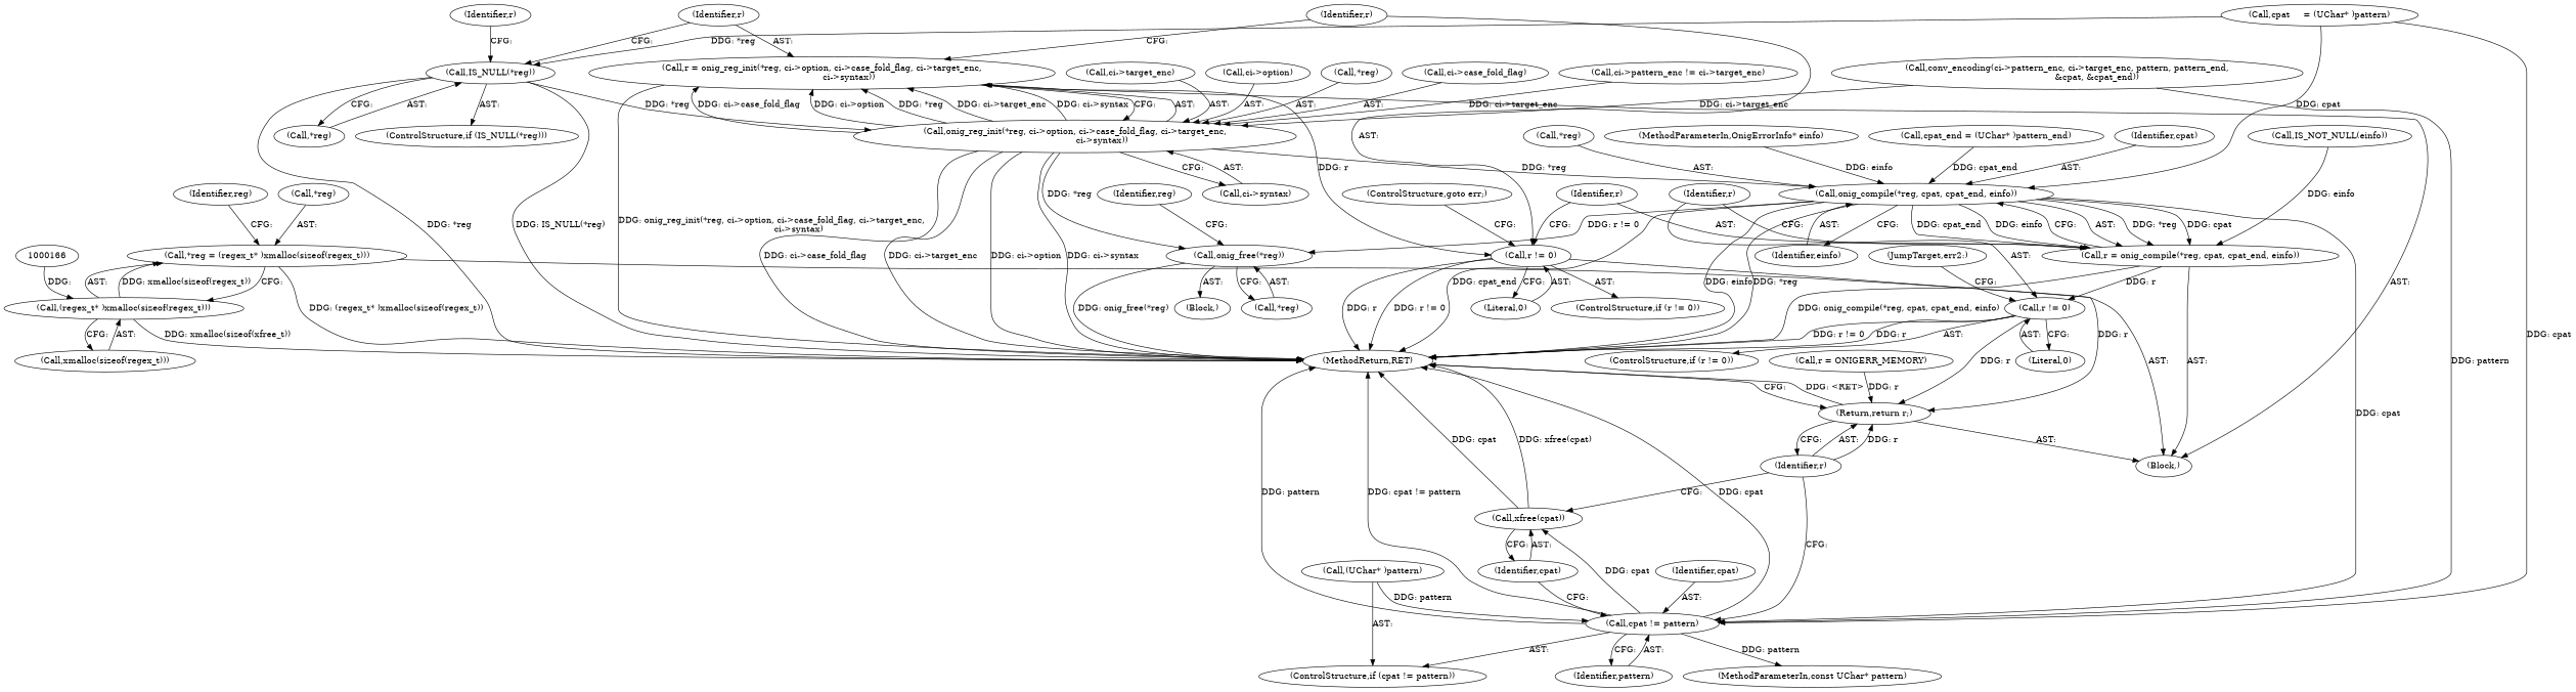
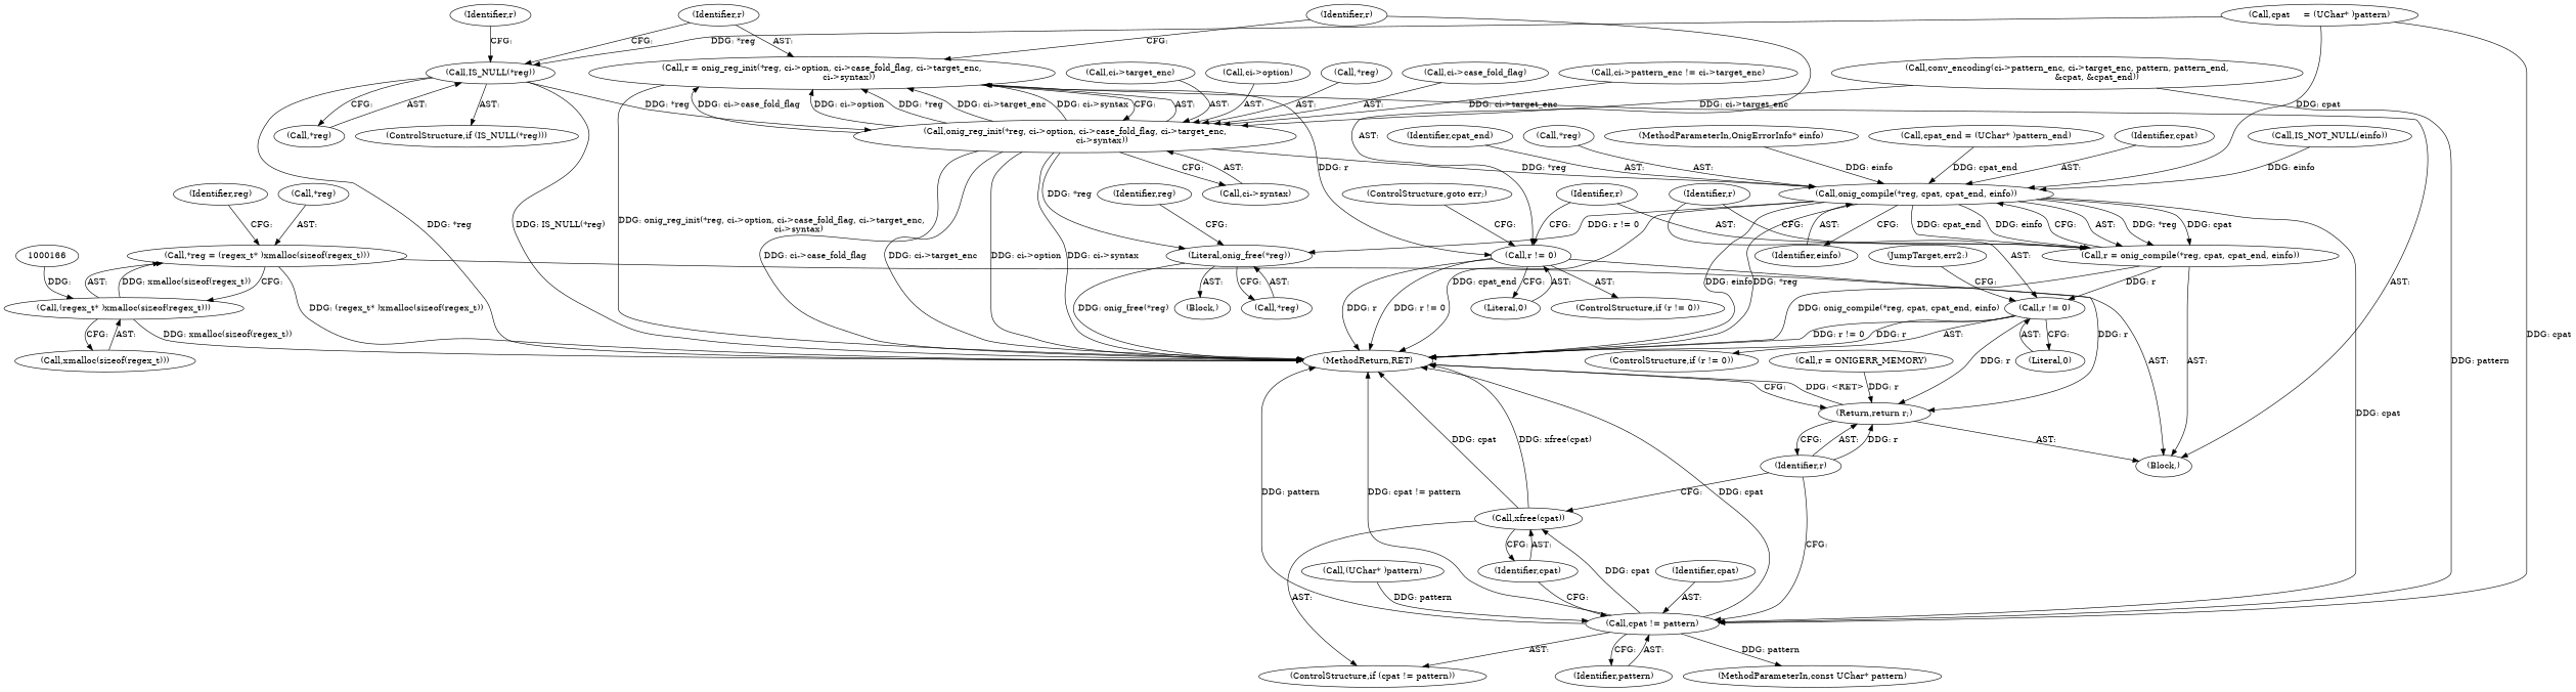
  digraph {
    n1 [label="(Call,*reg = (regex_t* )xmalloc(sizeof(regex_t)))"]
    n2 [label="(Call,(regex_t* )xmalloc(sizeof(regex_t)))"]
    n3 [label="(Block,)"]
    n4 [label="(MethodReturn,RET)"]
    n5 [label="(Call,xmalloc(sizeof(regex_t)))"]
    n6 [label="(Call,IS_NULL(*reg))"]
    n7 [label="(Call,onig_reg_init(*reg, ci->option, ci->case_fold_flag, ci->target_enc,\n                    ci->syntax))"]
    n8 [label="(ControlStructure,if (IS_NULL(*reg)))"]
    n9 [label="(Call,*reg)"]
    n10 [label="(Return,return r;)"]
    n11 [label="(Call,r = onig_reg_init(*reg, ci->option, ci->case_fold_flag, ci->target_enc,\n                    ci->syntax))"]
    n12 [label="(Call,onig_compile(*reg, cpat, cpat_end, einfo))"]
-   n13 [label="(Call,onig_free(*reg))"]
+   n13 [label="(Literal,onig_free(*reg))"]
    n14 [label="(Call,ci->syntax)"]
    n15 [label="(Call,r != 0)"]
    n16 [label="(Call,r = onig_compile(*reg, cpat, cpat_end, einfo))"]
    n17 [label="(Call,cpat != pattern)"]
    n18 [label="(Identifier,einfo)"]
    n19 [label="(Block,)"]
    n20 [label="(Call,*reg)"]
    n21 [label="(ControlStructure,if (r != 0))"]
    n22 [label="(Literal,0)"]
    n23 [label="(Identifier,r)"]
    n24 [label="(Call,xfree(cpat))"]
    n25 [label="(Call,r != 0)"]
    n26 [label="(Identifier,pattern)"]
    n27 [label="(ControlStructure,if (cpat != pattern))"]
    n28 [label="(MethodParameterIn,const UChar* pattern)"]
    n29 [label="(ControlStructure,if (r != 0))"]
    n30 [label="(Literal,0)"]
    n31 [label="(Identifier,cpat)"]
    n32 [label="(Identifier,reg)"]
    n33 [label="(Call,*reg)"]
    n34 [label="(Call,ci->target_enc)"]
    n35 [label="(Identifier,reg)"]
    n36 [label="(ControlStructure,goto err;)"]
    n37 [label="(Call,ci->option)"]
    n38 [label="(Call,cpat     = (UChar* )pattern)"]
    n39 [label="(Call,*reg)"]
    n40 [label="(Identifier,r)"]
    n41 [label="(MethodParameterIn,OnigErrorInfo* einfo)"]
    n42 [label="(Call,ci->case_fold_flag)"]
    n43 [label="(Identifier,r)"]
    n44 [label="(Call,cpat_end = (UChar* )pattern_end)"]
    n45 [label="(Identifier,r)"]
    n46 [label="(Call,ci->pattern_enc != ci->target_enc)"]
    n47 [label="(Call,IS_NOT_NULL(einfo))"]
    n48 [label="(Call,r = ONIGERR_MEMORY)"]
    n49 [label="(Identifier,cpat)"]
    n50 [label="(Identifier,r)"]
    n51 [label="(Call,*reg)"]
    n52 [label="(Call,(UChar* )pattern)"]
    n53 [label="(Identifier,cpat)"]
    n54 [label="(Call,conv_encoding(ci->pattern_enc, ci->target_enc, pattern, pattern_end,\n                      &cpat, &cpat_end))"]
    n55 [label="(Identifier,r)"]
    n56 [label="(JumpTarget,err2:)"]
+   n57 [label="(Identifier,cpat_end)"]
    1000166
    n1 -> n2 [label="CFG: "]
    n1 -> n3 [label="AST: "]
    n1 -> n4 [label="DDG: (regex_t* )xmalloc(sizeof(regex_t))"]
    n2 -> n1 [label="AST: "]
    n2 -> n1 [label="DDG: xmalloc(sizeof(regex_t))"]
-   n2 -> n4 [label="DDG: xmalloc(sizeof(xfree_t))"]
+   n2 -> n4 [label="DDG: xmalloc(sizeof(regex_t))"]
    n2 -> n5 [label="CFG: "]
    n4 -> n10 [label="CFG: "]
    n5 -> n2 [label="AST: "]
    n6 -> n4 [label="DDG: *reg"]
    n6 -> n4 [label="DDG: IS_NULL(*reg)"]
    n6 -> n7 [label="DDG: *reg"]
    n6 -> n8 [label="AST: "]
    n6 -> n9 [label="CFG: "]
    n7 -> n4 [label="DDG: ci->case_fold_flag"]
    n7 -> n4 [label="DDG: ci->target_enc"]
    n7 -> n4 [label="DDG: ci->option"]
    n7 -> n4 [label="DDG: ci->syntax"]
    n7 -> n11 [label="AST: "]
    n7 -> n11 [label="DDG: ci->case_fold_flag"]
    n7 -> n11 [label="DDG: ci->option"]
    n7 -> n11 [label="DDG: *reg"]
    n7 -> n11 [label="DDG: ci->target_enc"]
    n7 -> n11 [label="DDG: ci->syntax"]
    n7 -> n12 [label="DDG: *reg"]
    n7 -> n13 [label="DDG: *reg"]
    n7 -> n14 [label="CFG: "]
    n9 -> n6 [label="AST: "]
    n10 -> n3 [label="AST: "]
    n10 -> n4 [label="DDG: <RET>"]
    n10 -> n23 [label="CFG: "]
    n11 -> n3 [label="AST: "]
    n11 -> n4 [label="DDG: onig_reg_init(*reg, ci->option, ci->case_fold_flag, ci->target_enc,\n                    ci->syntax)"]
    n11 -> n7 [label="CFG: "]
    n11 -> n15 [label="DDG: r"]
    n12 -> n4 [label="DDG: cpat_end"]
    n12 -> n4 [label="DDG: einfo"]
    n12 -> n4 [label="DDG: *reg"]
    n12 -> n13 [label="DDG: r != 0"]
    n12 -> n16 [label="AST: "]
    n12 -> n16 [label="DDG: *reg"]
    n12 -> n16 [label="DDG: cpat"]
    n12 -> n16 [label="DDG: cpat_end"]
    n12 -> n16 [label="DDG: einfo"]
    n12 -> n17 [label="DDG: cpat"]
    n12 -> n18 [label="CFG: "]
    n13 -> n4 [label="DDG: onig_free(*reg)"]
    n13 -> n19 [label="AST: "]
    n13 -> n20 [label="CFG: "]
    n14 -> n7 [label="AST: "]
    n15 -> n4 [label="DDG: r != 0"]
    n15 -> n4 [label="DDG: r"]
    n15 -> n10 [label="DDG: r"]
    n15 -> n21 [label="AST: "]
    n15 -> n22 [label="CFG: "]
    n16 -> n3 [label="AST: "]
    n16 -> n4 [label="DDG: onig_compile(*reg, cpat, cpat_end, einfo)"]
    n16 -> n12 [label="CFG: "]
    n16 -> n25 [label="DDG: r"]
    n17 -> n4 [label="DDG: cpat"]
    n17 -> n4 [label="DDG: pattern"]
    n17 -> n4 [label="DDG: cpat != pattern"]
    n17 -> n24 [label="DDG: cpat"]
    n17 -> n26 [label="CFG: "]
    n17 -> n27 [label="AST: "]
    n17 -> n28 [label="DDG: pattern"]
    n18 -> n12 [label="AST: "]
    n20 -> n13 [label="AST: "]
    n22 -> n15 [label="AST: "]
    n23 -> n10 [label="AST: "]
    n23 -> n10 [label="DDG: r"]
    n23 -> n17 [label="CFG: "]
    n23 -> n24 [label="CFG: "]
    n24 -> n4 [label="DDG: xfree(cpat)"]
    n24 -> n4 [label="DDG: cpat"]
-   n52 -> n27 [label="AST: "]
+   n24 -> n27 [label="AST: "]
    n24 -> n31 [label="CFG: "]
    n25 -> n4 [label="DDG: r != 0"]
    n25 -> n4 [label="DDG: r"]
    n25 -> n10 [label="DDG: r"]
    n25 -> n29 [label="AST: "]
    n25 -> n30 [label="CFG: "]
    n26 -> n17 [label="AST: "]
    n30 -> n25 [label="AST: "]
    n31 -> n17 [label="CFG: "]
    n31 -> n24 [label="AST: "]
    n32 -> n1 [label="CFG: "]
    n33 -> n12 [label="AST: "]
    n34 -> n7 [label="AST: "]
    n35 -> n13 [label="CFG: "]
    n36 -> n15 [label="CFG: "]
    n37 -> n7 [label="AST: "]
    n38 -> n6 [label="DDG: *reg"]
    n38 -> n12 [label="DDG: cpat"]
    n38 -> n17 [label="DDG: cpat"]
    n39 -> n7 [label="AST: "]
    n40 -> n11 [label="CFG: "]
    n40 -> n15 [label="AST: "]
    n41 -> n12 [label="DDG: einfo"]
    n42 -> n7 [label="AST: "]
    n43 -> n16 [label="CFG: "]
    n43 -> n25 [label="AST: "]
    n44 -> n12 [label="DDG: cpat_end"]
    n45 -> n6 [label="CFG: "]
    n46 -> n7 [label="DDG: ci->target_enc"]
-   n47 -> n16 [label="DDG: einfo"]
+   n47 -> n12 [label="DDG: einfo"]
    n48 -> n10 [label="DDG: r"]
    n49 -> n12 [label="AST: "]
    n50 -> n6 [label="CFG: "]
    n50 -> n11 [label="AST: "]
    n51 -> n1 [label="AST: "]
    n52 -> n17 [label="DDG: pattern"]
    n53 -> n17 [label="AST: "]
    n54 -> n7 [label="DDG: ci->target_enc"]
    n54 -> n17 [label="DDG: pattern"]
    n55 -> n15 [label="CFG: "]
    n55 -> n16 [label="AST: "]
    n56 -> n25 [label="CFG: "]
+   n57 -> n12 [label="AST: "]
    1000166 -> n2 [label="DDG: "]
  }
